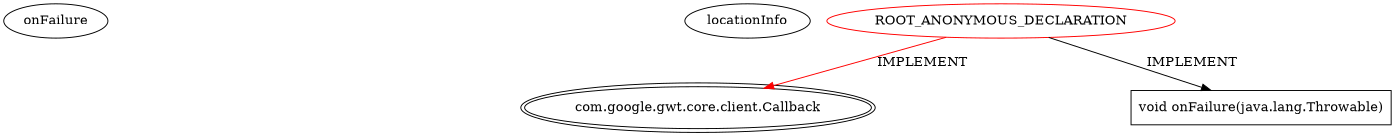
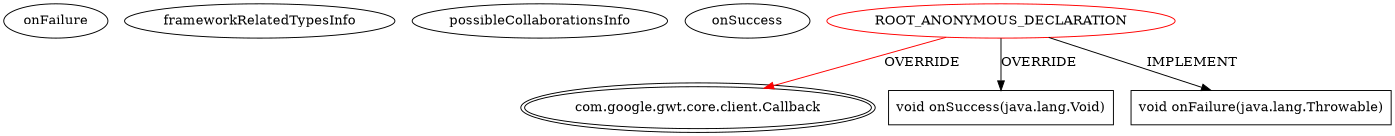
  digraph {
    n1 [category=extension_graph graphId=80 isAnonymous=true label=onFailure possibleRelation=false]
-   locationInfo [contextSignature="void onSuccess(java.lang.String)" filePath="/Cauac-GXTProject/GXTProject-master/src/main/java/gxtproject/client/Main.java" graphId=80 projectName="Cauac-GXTProject"]
+   frameworkRelatedTypesInfo [0="com.google.gwt.core.client.Callback"]
+   possibleCollaborationsInfo
+   locationInfo [contextSignature="void onSuccess(java.lang.String)" filePath="/Cauac-GXTProject/GXTProject-master/src/main/java/gxtproject/client/Main.java" graphId=80 projectName="Cauac-GXTProject" label=onSuccess]
    n5 [color=red isFrameworkType=false label=ROOT_ANONYMOUS_DECLARATION vertexType=ROOT_ANONYMOUS_DECLARATION]
    n6 [isFrameworkType=true label="com.google.gwt.core.client.Callback" peripheries=2 vertexType=FRAMEWORK_INTERFACE_TYPE]
+   n7 [isFrameworkType=false label="void onSuccess(java.lang.Void)" shape=box vertexType=OVERRIDING_METHOD_DECLARATION]
    n8 [isFrameworkType=false label="void onFailure(java.lang.Throwable)" shape=box vertexType=OVERRIDING_METHOD_DECLARATION]
-   n5 -> n6 [color=red label=IMPLEMENT]
+   n5 -> n6 [color=red label=OVERRIDE]
+   n5 -> n7 [label=OVERRIDE]
    n5 -> n8 [label=IMPLEMENT]
  }
